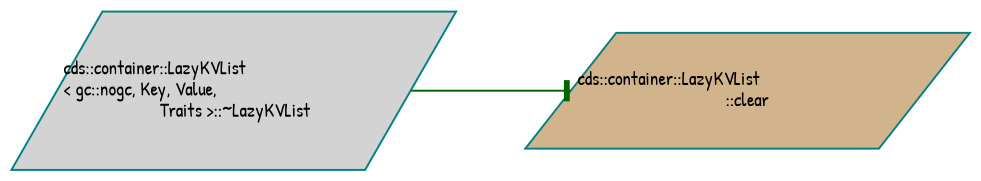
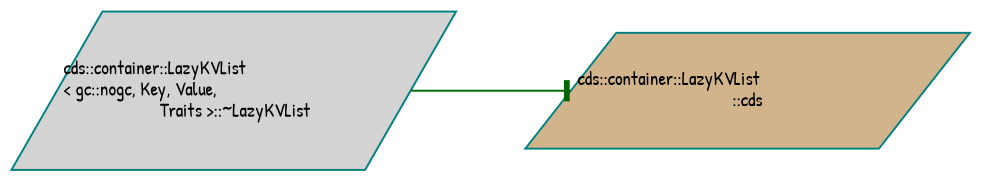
  digraph {
    rankdir=LR
    fontname="Patrick Hand"
    node [color=teal fontname="Patrick Hand" fontsize=10 shape=parallelogram style=filled]
    n1 [fillcolor=lightgrey fontcolor=black height=0.2 label="cds::container::LazyKVList\l\< gc::nogc, Key, Value,\l Traits \>::~LazyKVList" width=0.4]
-   n2 [fillcolor=tan height=0.2 label="cds::container::LazyKVList\l::clear" width=0.4]
+   n2 [fillcolor=tan height=0.2 label="cds::container::LazyKVList\l::cds" width=0.4]
    n1 -> n2 [color=darkgreen fontname="Patrick Hand" fontsize=10 labelfontname=Helvetica labelfontsize=10 style=solid arrowhead=tee]
  }
